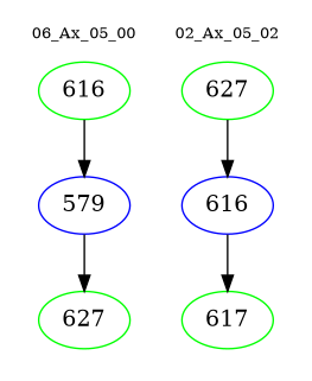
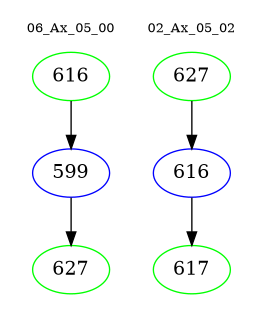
  digraph {
    node [color=green]
    edge [color=black]
    n1 [label=616]
-   n2 [color=blue label=579]
+   n2 [color=blue label=599]
    n3 [label=627]
    n4 [label=627]
    n5 [color=blue label=616]
    n6 [label=617]
    subgraph cluster_1 {
      color=white
      fontsize=10
      label="06_Ax_05_00"
      n1
      n2
      n3
    }
    subgraph cluster_2 {
      color=white
      fontsize=10
      label="02_Ax_05_02"
      n4
      n5
      n6
    }
    n1 -> n2
    n2 -> n3
    n4 -> n5
    n5 -> n6
  }
